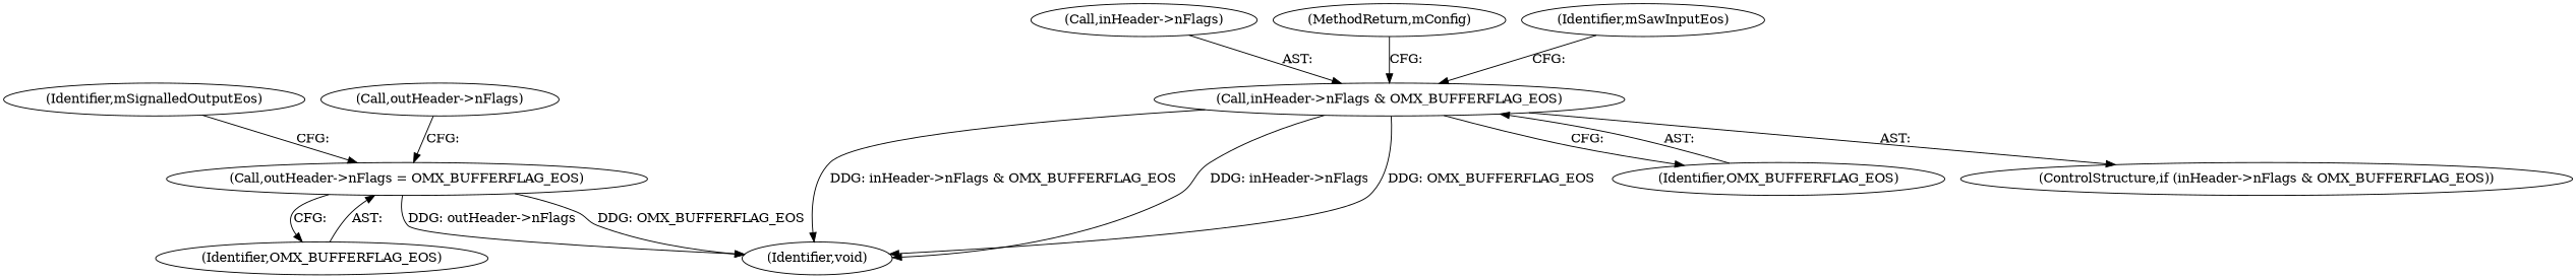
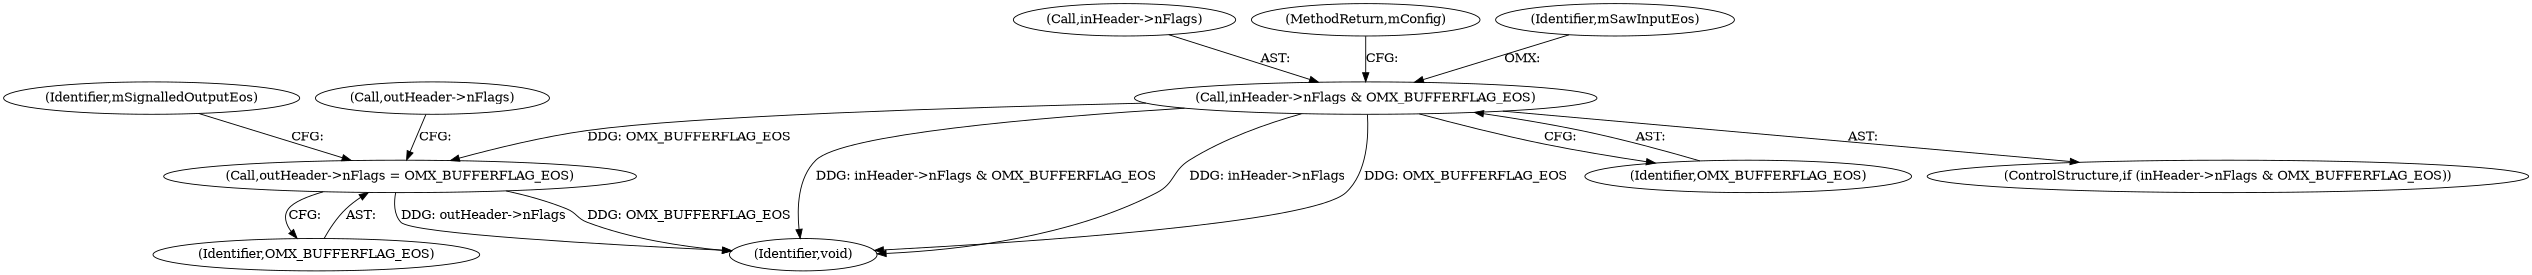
  digraph {
    n1 [label="(Call,inHeader->nFlags & OMX_BUFFERFLAG_EOS)"]
    n2 [label="(Call,outHeader->nFlags = OMX_BUFFERFLAG_EOS)"]
    n3 [label="(Identifier,void)"]
    n4 [label="(Identifier,OMX_BUFFERFLAG_EOS)"]
    n5 [label="(ControlStructure,if (inHeader->nFlags & OMX_BUFFERFLAG_EOS))"]
    n6 [label="(Identifier,OMX_BUFFERFLAG_EOS)"]
    n7 [label="(Call,inHeader->nFlags)"]
    n8 [label="(MethodReturn,mConfig)"]
    n9 [label="(Identifier,mSawInputEos)"]
    n10 [label="(Identifier,mSignalledOutputEos)"]
    n11 [label="(Call,outHeader->nFlags)"]
+   n1 -> n2 [label="DDG: OMX_BUFFERFLAG_EOS"]
    n1 -> n3 [label="DDG: inHeader->nFlags & OMX_BUFFERFLAG_EOS"]
    n1 -> n3 [label="DDG: inHeader->nFlags"]
    n1 -> n3 [label="DDG: OMX_BUFFERFLAG_EOS"]
    n1 -> n4 [label="CFG: "]
    n1 -> n5 [label="AST: "]
    n2 -> n3 [label="DDG: outHeader->nFlags"]
    n2 -> n3 [label="DDG: OMX_BUFFERFLAG_EOS"]
    n2 -> n6 [label="CFG: "]
    n4 -> n1 [label="AST: "]
    n6 -> n2 [label="AST: "]
    n7 -> n1 [label="AST: "]
    n8 -> n1 [label="CFG: "]
-   n9 -> n1 [label="CFG: "]
+   n9 -> n1 [label="OMX: "]
    n10 -> n2 [label="CFG: "]
    n11 -> n2 [label="CFG: "]
  }
